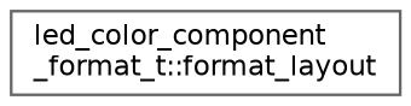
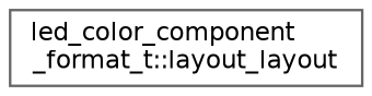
  digraph {
    rankdir=LR
-   n1 [color=grey40 fillcolor=white fontname=Helvetica fontsize=10 height=0.2 label="led_color_component\l_format_t::format_layout" shape=box style=filled width=0.4]
+   n1 [color=grey40 fillcolor=white fontname=Helvetica fontsize=10 height=0.2 label="led_color_component\l_format_t::layout_layout" shape=box style=filled width=0.4]
  }
